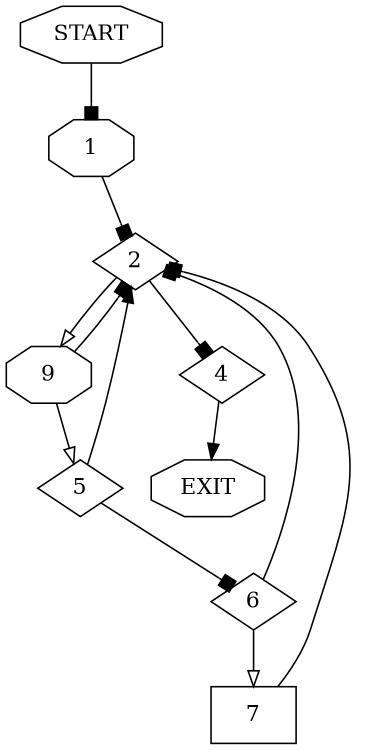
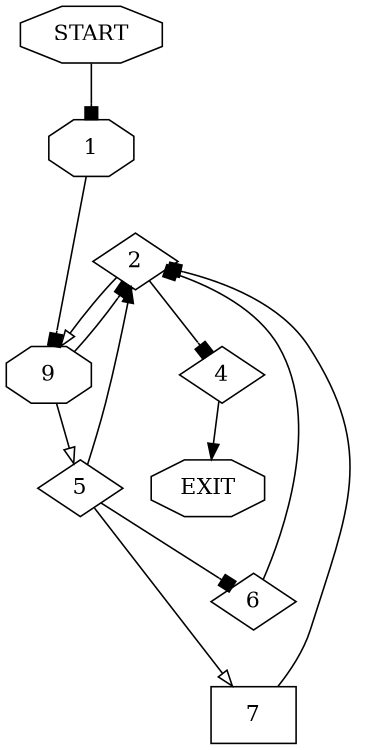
  digraph {
    node [shape=octagon]
    edge [arrowhead=box]
    n1 [label=START]
    1
    2 [shape=diamond]
    n4 [label=EXIT]
    n5 [label=9]
    4 [shape=diamond]
    5 [shape=diamond]
    6 [shape=diamond]
    7 [shape=box]
    n1 -> 1
-   1 -> 2
+   1 -> n5
    2 -> n5 [arrowhead=onormal]
    2 -> 4
    n5 -> 2
    n5 -> 5 [arrowhead=onormal]
    4 -> n4 [arrowhead=normal]
    5 -> 2 [arrowhead=normal]
    5 -> 6
    6 -> 2
-   6 -> 7 [arrowhead=onormal]
+   5 -> 7 [arrowhead=onormal]
    7 -> 2
  }
